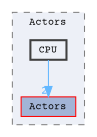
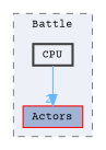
  digraph {
    compound=true
    fontname="Courier Prime"
    node [fontname="Courier Prime" fontsize=10 shape=box]
    n1 [color=red fillcolor="#a2b4d6" height=0.2 label=Actors style=filled width=0.4]
    n2 [color=grey25 fillcolor="#edf0f7" height=0.2 label=CPU style="filled,bold" width=0.4]
    subgraph cluster_1 {
      bgcolor="#edf0f7"
      fontsize=10
-     label=Actors
+     label=Battle
      pencolor=grey50
      style="filled,dashed"
      n1
      n2
    }
    n2 -> n1 [color=steelblue1 fontcolor=steelblue1 fontname="Courier Prime" fontsize=10 headlabel=2 labeldistance=1.5 labelfontname=Helvetica labelfontsize=10]
  }
